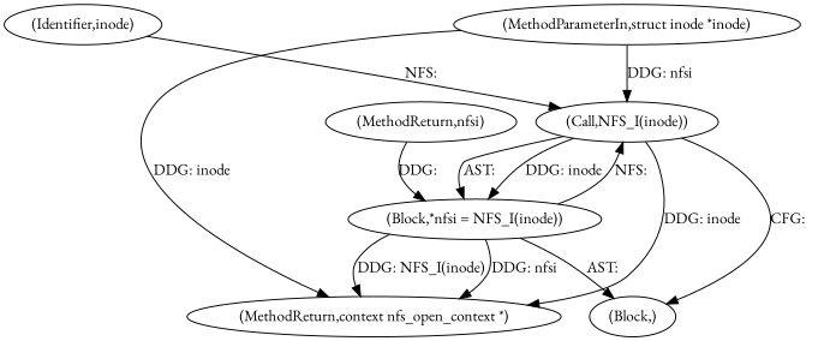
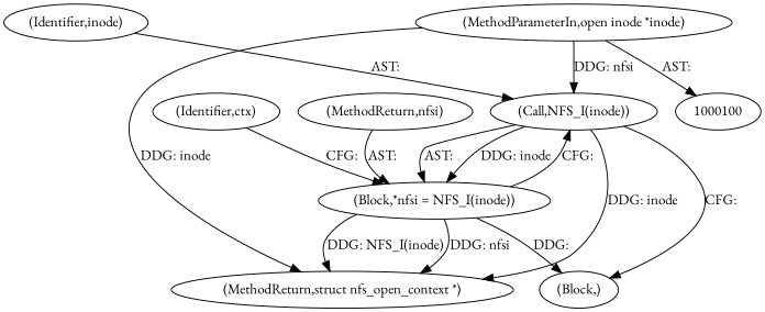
  digraph {
    fontname="EB Garamond"
    node [fontname="EB Garamond"]
    edge [fontname="EB Garamond"]
-   n1 [label="(MethodParameterIn,struct inode *inode)"]
+   n1 [label="(MethodParameterIn,open inode *inode)"]
    n2 [label="(Call,NFS_I(inode))"]
-   n3 [label="(MethodReturn,context nfs_open_context *)"]
+   n3 [label="(MethodReturn,struct nfs_open_context *)"]
+   1000100
    n5 [label="(Block,*nfsi = NFS_I(inode))"]
    n6 [label="(Block,)"]
    n7 [label="(Identifier,inode)"]
+   n8 [label="(Identifier,ctx)"]
    n9 [label="(MethodReturn,nfsi)"]
    n1 -> n2 [label="DDG: nfsi"]
    n1 -> n3 [label="DDG: inode"]
+   n1 -> 1000100 [label="AST: "]
    n2 -> n3 [label="DDG: inode"]
    n2 -> n5 [label="AST: "]
    n2 -> n5 [label="DDG: inode"]
    n2 -> n6 [label="CFG: "]
-   n5 -> n2 [label="NFS: "]
+   n5 -> n2 [label="CFG: "]
    n5 -> n3 [label="DDG: NFS_I(inode)"]
    n5 -> n3 [label="DDG: nfsi"]
-   n5 -> n6 [label="AST: "]
-   n7 -> n2 [label="NFS: "]
-   n9 -> n5 [label="DDG: "]
+   n5 -> n6 [label="DDG: "]
+   n7 -> n2 [label="AST: "]
+   n8 -> n5 [label="CFG: "]
+   n9 -> n5 [label="AST: "]
  }
